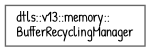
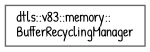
  digraph {
    rankdir=TB
    fontname="Patrick Hand"
-   n1 [color=grey40 fillcolor=white fontname="Patrick Hand" fontsize=10 height=0.2 label="dtls::v13::memory::\lBufferRecyclingManager" shape=box style=filled width=0.4]
+   n1 [color=grey40 fillcolor=white fontname="Patrick Hand" fontsize=10 height=0.2 label="dtls::v83::memory::\lBufferRecyclingManager" shape=box style=filled width=0.4]
  }
